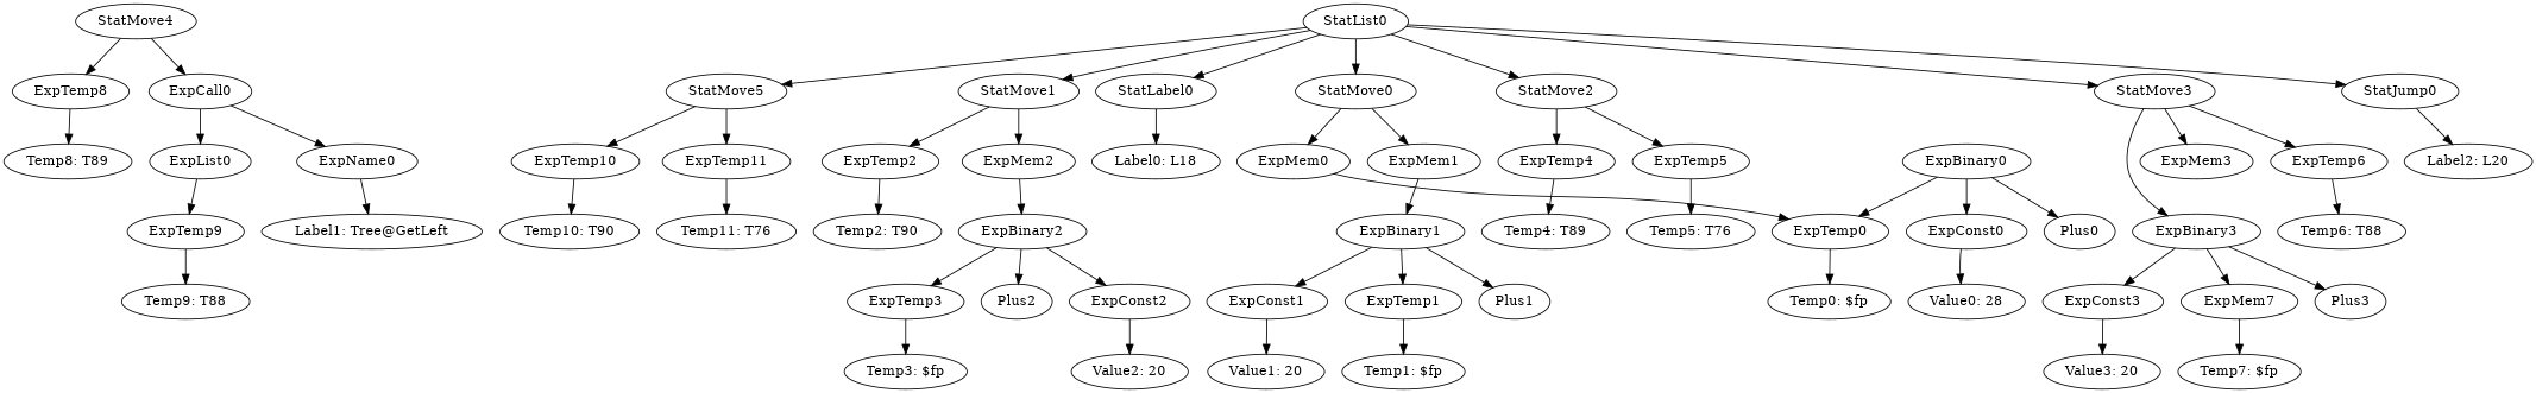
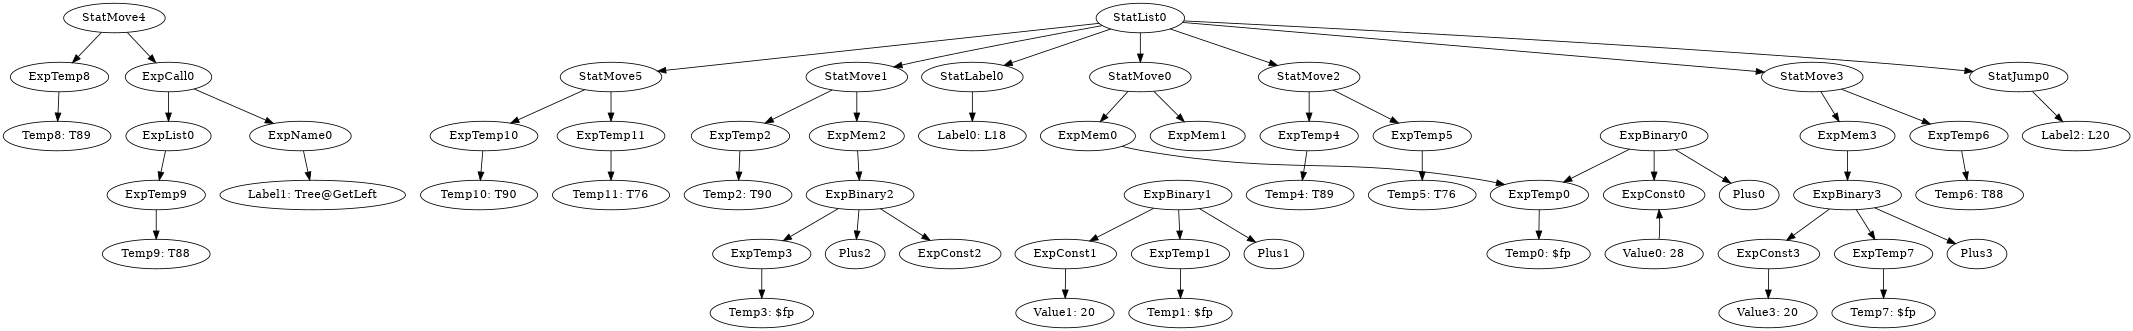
  digraph {
    ordering=out
    ExpList0
    ExpTemp9
    "Temp9: T88"
    ExpName0
    "Label1: Tree@GetLeft"
    ExpMem3
    ExpBinary3
    ExpConst3
-   ExpTemp7 [label=ExpMem7]
+   ExpTemp7
    Plus3
    "Value3: 20"
    "Temp7: $fp"
    StatMove5
    ExpTemp10
    ExpTemp11
    "Temp10: T90"
    "Temp11: T76"
    ExpConst1
    "Value1: 20"
    ExpTemp8
    "Temp8: T89"
    StatMove1
    ExpTemp2
    ExpMem2
    "Temp2: T90"
    ExpBinary2
    ExpTemp3
    Plus2
    ExpConst2
    ExpBinary1
    ExpTemp1
    Plus1
    "Temp1: $fp"
    StatMove4
    ExpCall0
    ExpMem0
    ExpTemp0
    ExpBinary0
    ExpConst0
    Plus0
    "Value0: 28"
    "Temp0: $fp"
    ExpMem1
    StatLabel0
    "Label0: L18"
    StatList0
    StatMove0
    StatMove2
    StatMove3
    StatJump0
    ExpTemp4
    ExpTemp5
    ExpTemp6
    "Label2: L20"
    "Temp4: T89"
    "Temp5: T76"
    "Temp6: T88"
    "Temp3: $fp"
-   "Value2: 20"
    ExpList0 -> ExpTemp9
    ExpTemp9 -> "Temp9: T88"
    ExpName0 -> "Label1: Tree@GetLeft"
-   StatMove3 -> ExpBinary3
+   ExpMem3 -> ExpBinary3
    ExpBinary3 -> ExpConst3
    ExpBinary3 -> ExpTemp7
    ExpBinary3 -> Plus3
    ExpConst3 -> "Value3: 20"
    ExpTemp7 -> "Temp7: $fp"
    StatMove5 -> ExpTemp10
    StatMove5 -> ExpTemp11
    ExpTemp10 -> "Temp10: T90"
    ExpTemp11 -> "Temp11: T76"
    ExpConst1 -> "Value1: 20"
    ExpTemp8 -> "Temp8: T89"
    StatMove1 -> ExpTemp2
    StatMove1 -> ExpMem2
    ExpTemp2 -> "Temp2: T90"
    ExpMem2 -> ExpBinary2
    ExpBinary2 -> ExpTemp3
    ExpBinary2 -> Plus2
    ExpBinary2 -> ExpConst2
    ExpTemp3 -> "Temp3: $fp"
-   ExpConst2 -> "Value2: 20"
    ExpBinary1 -> ExpConst1
    ExpBinary1 -> ExpTemp1
    ExpBinary1 -> Plus1
    ExpTemp1 -> "Temp1: $fp"
    StatMove4 -> ExpTemp8
    StatMove4 -> ExpCall0
    ExpCall0 -> ExpList0
    ExpCall0 -> ExpName0
    ExpMem0 -> ExpTemp0
    ExpTemp0 -> "Temp0: $fp"
    ExpBinary0 -> ExpTemp0
    ExpBinary0 -> ExpConst0
    ExpBinary0 -> Plus0
-   ExpConst0 -> "Value0: 28"
-   ExpMem1 -> ExpBinary1
+   "Value0: 28" -> ExpConst0
    StatLabel0 -> "Label0: L18"
    StatList0 -> StatMove5
    StatList0 -> StatMove1
    StatList0 -> StatLabel0
    StatList0 -> StatMove0
    StatList0 -> StatMove2
    StatList0 -> StatMove3
    StatList0 -> StatJump0
    StatMove0 -> ExpMem0
    StatMove0 -> ExpMem1
    StatMove2 -> ExpTemp4
    StatMove2 -> ExpTemp5
    StatMove3 -> ExpMem3
    StatMove3 -> ExpTemp6
    StatJump0 -> "Label2: L20"
    ExpTemp4 -> "Temp4: T89"
    ExpTemp5 -> "Temp5: T76"
    ExpTemp6 -> "Temp6: T88"
  }
